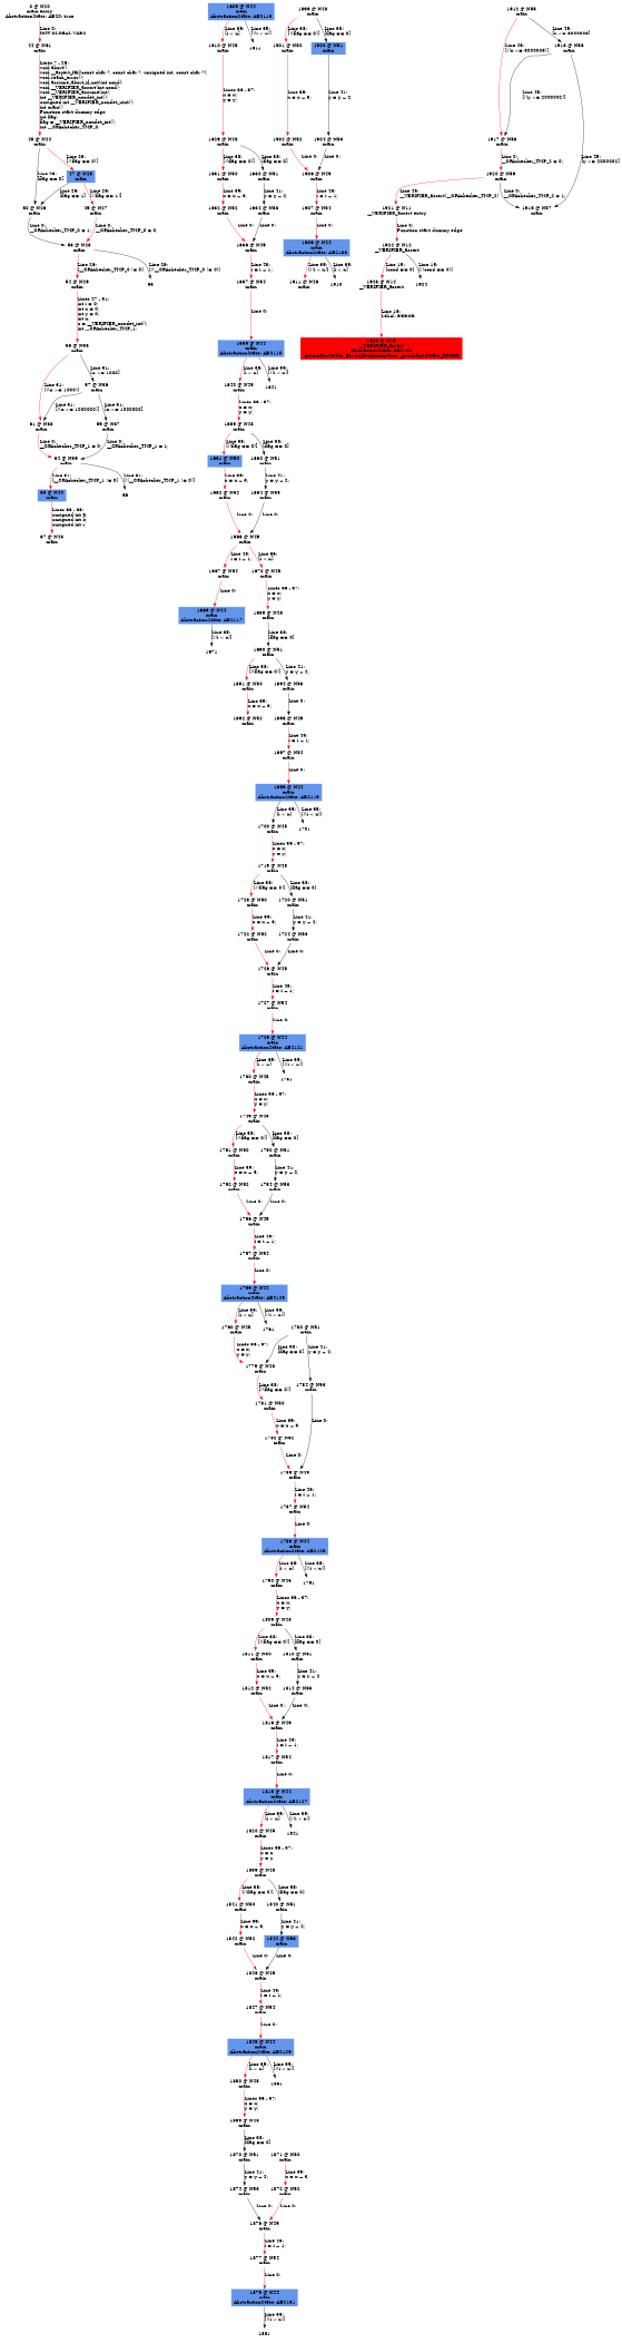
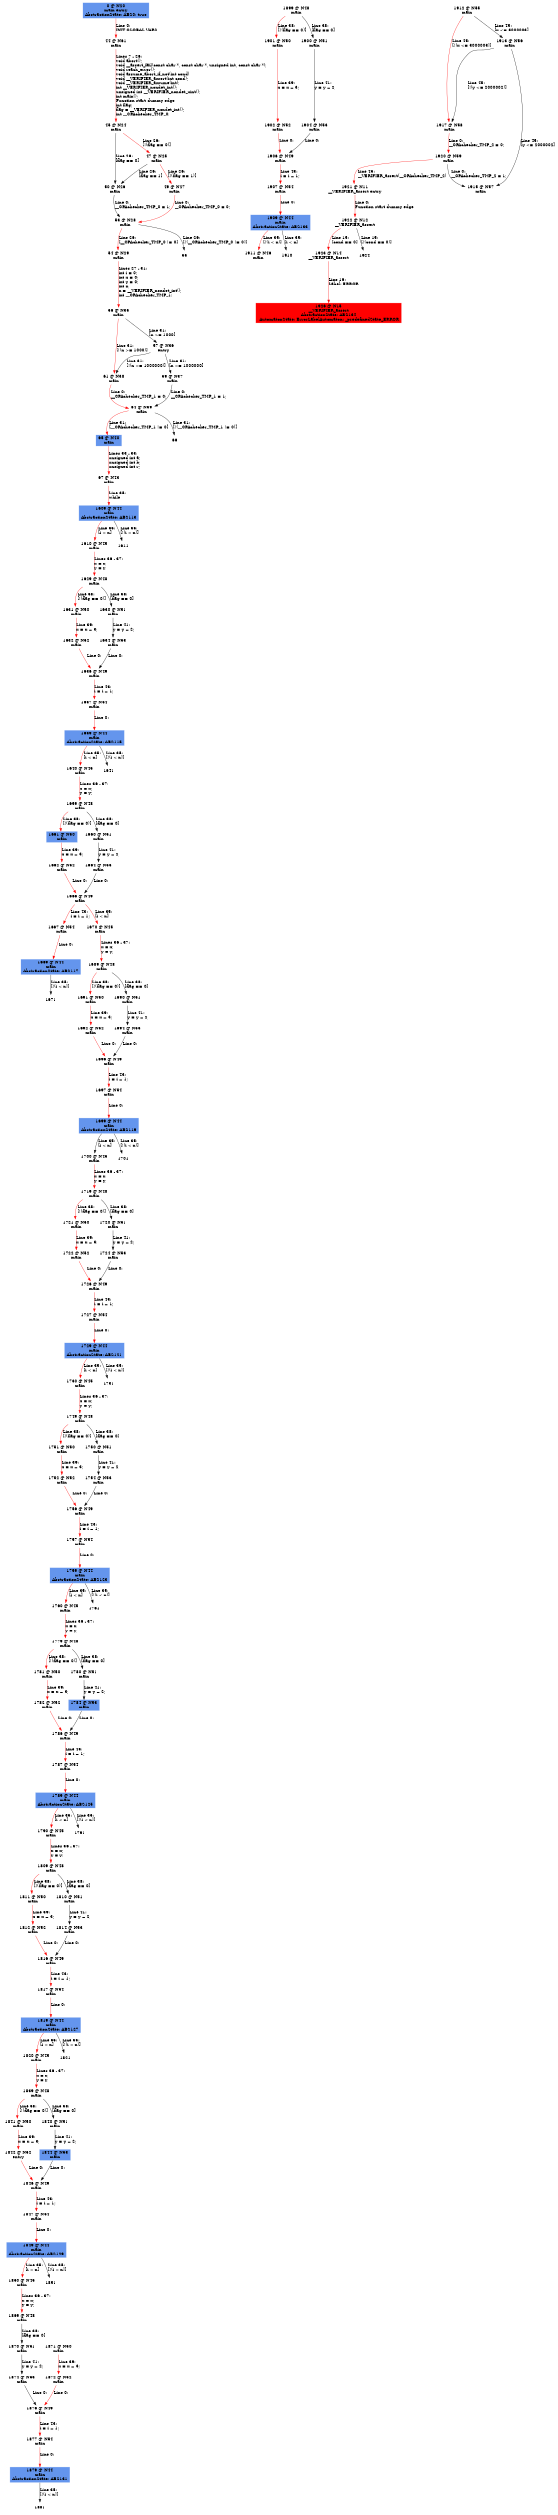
  digraph {
    node [color=white shape=box style=filled]
    edge [color=red]
-   n1 [fillcolor=white label="0 @ N20\nmain entry\nAbstractionState: ABS0: true\n"]
+   n1 [fillcolor=cornflowerblue label="0 @ N20\nmain entry\nAbstractionState: ABS0: true\n"]
    n2 [label="44 @ N61\nmain\n"]
    n3 [label="45 @ N24\nmain\n"]
    n4 [label="50 @ N26\nmain\n"]
-   n5 [label="47 @ N25\nmain\n" fillcolor=cornflowerblue]
+   n5 [label="47 @ N25\nmain\n"]
    n6 [label="53 @ N28\nmain\n"]
    n7 [label="49 @ N27\nmain\n"]
    n8 [label="54 @ N29\nmain\n"]
    55
    n10 [label="56 @ N35\nmain\n"]
    n11 [label="61 @ N38\nmain\n"]
-   n12 [label="57 @ N36\nmain\n"]
+   n12 [label="57 @ N36\nentry\n"]
    n13 [label="64 @ N39\nmain\n"]
    n14 [label="59 @ N37\nmain\n"]
    n15 [fillcolor=cornflowerblue label="65 @ N40\nmain\n"]
    66
    n17 [label="67 @ N43\nmain\n"]
    n18 [fillcolor=cornflowerblue label="1609 @ N44\nmain\nAbstractionState: ABS113\n"]
    n19 [label="1610 @ N45\nmain\n"]
    1611
    n21 [label="1629 @ N48\nmain\n"]
    n22 [label="1631 @ N50\nmain\n"]
    n23 [label="1630 @ N51\nmain\n"]
    n24 [label="1632 @ N52\nmain\n"]
    n25 [label="1634 @ N53\nmain\n"]
    n26 [label="1636 @ N49\nmain\n"]
    n27 [label="1637 @ N54\nmain\n"]
    n28 [fillcolor=cornflowerblue label="1639 @ N44\nmain\nAbstractionState: ABS115\n"]
    n29 [label="1640 @ N45\nmain\n"]
    1641
    n31 [label="1659 @ N48\nmain\n"]
    n32 [fillcolor=cornflowerblue label="1661 @ N50\nmain\n"]
    n33 [label="1660 @ N51\nmain\n"]
    n34 [label="1662 @ N52\nmain\n"]
    n35 [label="1664 @ N53\nmain\n"]
    n36 [label="1666 @ N49\nmain\n"]
    n37 [label="1667 @ N54\nmain\n"]
    n38 [label="1670 @ N45\nmain\n"]
    n39 [fillcolor=cornflowerblue label="1669 @ N44\nmain\nAbstractionState: ABS117\n"]
    1671
    n41 [label="1689 @ N48\nmain\n"]
    n42 [label="1691 @ N50\nmain\n"]
    n43 [label="1690 @ N51\nmain\n"]
    n44 [label="1692 @ N52\nmain\n"]
    n45 [label="1694 @ N53\nmain\n"]
    n46 [label="1696 @ N49\nmain\n"]
    n47 [label="1697 @ N54\nmain\n"]
    n48 [fillcolor=cornflowerblue label="1699 @ N44\nmain\nAbstractionState: ABS119\n"]
    n49 [label="1700 @ N45\nmain\n"]
    1701
    n51 [label="1719 @ N48\nmain\n"]
-   n52 [label="1728 @ N50\nmain\n"]
+   n52 [label="1721 @ N50\nmain\n"]
    n53 [label="1720 @ N51\nmain\n"]
    n54 [label="1722 @ N52\nmain\n"]
    n55 [label="1724 @ N53\nmain\n"]
    n56 [label="1726 @ N49\nmain\n"]
    n57 [label="1727 @ N54\nmain\n"]
    n58 [fillcolor=cornflowerblue label="1729 @ N44\nmain\nAbstractionState: ABS121\n"]
    n59 [label="1730 @ N45\nmain\n"]
    1731
    n61 [label="1749 @ N48\nmain\n"]
    n62 [label="1751 @ N50\nmain\n"]
    n63 [label="1750 @ N51\nmain\n"]
    n64 [label="1752 @ N52\nmain\n"]
    n65 [label="1754 @ N53\nmain\n"]
    n66 [label="1756 @ N49\nmain\n"]
    n67 [label="1757 @ N54\nmain\n"]
    n68 [fillcolor=cornflowerblue label="1759 @ N44\nmain\nAbstractionState: ABS123\n"]
    n69 [label="1760 @ N45\nmain\n"]
    1761
    n71 [label="1779 @ N48\nmain\n"]
    n72 [label="1781 @ N50\nmain\n"]
    n73 [label="1780 @ N51\nmain\n"]
    n74 [label="1782 @ N52\nmain\n"]
-   n75 [label="1784 @ N53\nmain\n"]
+   n75 [label="1784 @ N53\nmain\n" fillcolor=cornflowerblue]
    n76 [label="1786 @ N49\nmain\n"]
    n77 [label="1787 @ N54\nmain\n"]
    n78 [fillcolor=cornflowerblue label="1789 @ N44\nmain\nAbstractionState: ABS125\n"]
    n79 [label="1790 @ N45\nmain\n"]
    1791
    n81 [label="1809 @ N48\nmain\n"]
    n82 [label="1811 @ N50\nmain\n"]
    n83 [label="1810 @ N51\nmain\n"]
    n84 [label="1812 @ N52\nmain\n"]
    n85 [label="1814 @ N53\nmain\n"]
    n86 [label="1816 @ N49\nmain\n"]
    n87 [label="1817 @ N54\nmain\n"]
    n88 [fillcolor=cornflowerblue label="1819 @ N44\nmain\nAbstractionState: ABS127\n"]
    n89 [label="1820 @ N45\nmain\n"]
    1821
    n91 [label="1839 @ N48\nmain\n"]
    n92 [label="1841 @ N50\nmain\n"]
    n93 [label="1840 @ N51\nmain\n"]
-   n94 [label="1842 @ N52\nmain\n"]
+   n94 [label="1842 @ N52\nentry\n"]
    n95 [fillcolor=cornflowerblue label="1844 @ N53\nmain\n"]
    n96 [label="1846 @ N49\nmain\n"]
    n97 [label="1847 @ N54\nmain\n"]
    n98 [fillcolor=cornflowerblue label="1849 @ N44\nmain\nAbstractionState: ABS129\n"]
    n99 [label="1850 @ N45\nmain\n"]
    1851
    n101 [label="1869 @ N48\nmain\n"]
    n102 [label="1870 @ N51\nmain\n"]
    n103 [label="1871 @ N50\nmain\n"]
    n104 [label="1872 @ N52\nmain\n"]
    n105 [label="1874 @ N53\nmain\n"]
    n106 [label="1876 @ N49\nmain\n"]
    n107 [label="1877 @ N54\nmain\n"]
    n108 [fillcolor=cornflowerblue label="1879 @ N44\nmain\nAbstractionState: ABS131\n"]
    1881
    n110 [label="1899 @ N48\nmain\n"]
    n111 [label="1901 @ N50\nmain\n"]
-   n112 [label="1900 @ N51\nmain\n" fillcolor=cornflowerblue]
+   n112 [label="1900 @ N51\nmain\n"]
    n113 [label="1902 @ N52\nmain\n"]
    n114 [label="1904 @ N53\nmain\n"]
    n115 [label="1906 @ N49\nmain\n"]
    n116 [label="1907 @ N54\nmain\n"]
    n117 [fillcolor=cornflowerblue label="1909 @ N44\nmain\nAbstractionState: ABS133\n"]
    n118 [label="1911 @ N46\nmain\n"]
    1910
    n120 [label="1912 @ N55\nmain\n"]
    n121 [label="1917 @ N58\nmain\n"]
    n122 [label="1913 @ N56\nmain\n"]
    n123 [label="1920 @ N59\nmain\n"]
    n124 [label="1915 @ N57\nmain\n"]
    n125 [label="1921 @ N11\n__VERIFIER_assert entry\n"]
    n126 [label="1922 @ N12\n__VERIFIER_assert\n"]
    n127 [label="1923 @ N14\n__VERIFIER_assert\n"]
    1924
    n129 [fillcolor=red label="1926 @ N15\n__VERIFIER_assert\nAbstractionState: ABS134\n AutomatonState: ErrorLabelAutomaton: _predefinedState_ERROR\n"]
    n1 -> n2 [label="Line 0: \lINIT GLOBAL VARS\l"]
    n2 -> n3 [label="Lines 7 - 26: \lvoid abort();\lvoid __assert_fail(const char *, const char *, unsigned int, const char *);\lvoid reach_error();\lvoid assume_abort_if_not(int cond);\lvoid __VERIFIER_assert(int cond);\lvoid __VERIFIER_assume(int);\lint __VERIFIER_nondet_int();\lunsigned int __VERIFIER_nondet_uint();\lint main();\lFunction start dummy edge\lint flag;\lflag = __VERIFIER_nondet_int();\lint __CPAchecker_TMP_0;\l"]
    n3 -> n4 [label="Line 26: \l[flag == 0]\l" color=""]
    n3 -> n5 [label="Line 26: \l[!(flag == 0)]\l"]
    n4 -> n6 [label="Line 0: \l__CPAchecker_TMP_0 = 1;\l" color=""]
    n5 -> n4 [label="Line 26: \l[flag == 1]\l" color=""]
    n5 -> n7 [label="Line 26: \l[!(flag == 1)]\l"]
    n6 -> n8 [label="Line 26: \l[__CPAchecker_TMP_0 != 0]\l"]
    n6 -> 55 [label="Line 26: \l[!(__CPAchecker_TMP_0 != 0)]\l" color=""]
    n7 -> n6 [label="Line 0: \l__CPAchecker_TMP_0 = 0;\l"]
    n8 -> n10 [label="Lines 27 - 31: \lint i = 0;\lint x = 0;\lint y = 0;\lint n;\ln = __VERIFIER_nondet_int();\lint __CPAchecker_TMP_1;\l"]
    n10 -> n11 [label="Line 31: \l[!(n >= 1000)]\l"]
    n10 -> n12 [label="Line 31: \l[n >= 1000]\l" color=""]
    n11 -> n13 [label="Line 0: \l__CPAchecker_TMP_1 = 0;\l"]
    n12 -> n11 [label="Line 31: \l[!(n <= 1000000)]\l" color=""]
    n12 -> n14 [label="Line 31: \l[n <= 1000000]\l" color=""]
    n13 -> n15 [label="Line 31: \l[__CPAchecker_TMP_1 != 0]\l"]
    n13 -> 66 [label="Line 31: \l[!(__CPAchecker_TMP_1 != 0)]\l" color=""]
    n14 -> n13 [label="Line 0: \l__CPAchecker_TMP_1 = 1;\l" color=""]
    n15 -> n17 [label="Lines 33 - 33: \lunsigned int a;\lunsigned int b;\lunsigned int r;\l"]
+   n17 -> n18 [label="Line 35: \lwhile\l"]
    n18 -> n19 [label="Line 35: \l[i < n]\l"]
    n18 -> 1611 [label="Line 35: \l[!(i < n)]\l" color=""]
    n19 -> n21 [label="Lines 36 - 37: \lx = x;\ly = y;\l"]
    n21 -> n22 [label="Line 38: \l[!(flag == 0)]\l"]
    n21 -> n23 [label="Line 38: \l[flag == 0]\l" color=""]
    n22 -> n24 [label="Line 39: \lx = x + 3;\l"]
    n23 -> n25 [label="Line 41: \ly = y + 2;\l" color=""]
    n24 -> n26 [label="Line 0: \l\l"]
    n25 -> n26 [label="Line 0: \l\l" color=""]
    n26 -> n27 [label="Line 43: \li = i + 1;\l"]
    n27 -> n28 [label="Line 0: \l\l"]
    n28 -> n29 [label="Line 35: \l[i < n]\l"]
    n28 -> 1641 [label="Line 35: \l[!(i < n)]\l" color=""]
    n29 -> n31 [label="Lines 36 - 37: \lx = x;\ly = y;\l"]
    n31 -> n32 [label="Line 38: \l[!(flag == 0)]\l"]
    n31 -> n33 [label="Line 38: \l[flag == 0]\l" color=""]
    n32 -> n34 [label="Line 39: \lx = x + 3;\l"]
    n33 -> n35 [label="Line 41: \ly = y + 2;\l" color=""]
    n34 -> n36 [label="Line 0: \l\l"]
    n35 -> n36 [label="Line 0: \l\l" color=""]
    n36 -> n37 [label="Line 43: \li = i + 1;\l"]
    n36 -> n38 [label="Line 35: \l[i < n]\l"]
    n37 -> n39 [label="Line 0: \l\l"]
    n38 -> n41 [label="Lines 36 - 37: \lx = x;\ly = y;\l"]
    n39 -> 1671 [label="Line 35: \l[!(i < n)]\l" color=""]
-   n43 -> n42 [label="Line 38: \l[!(flag == 0)]\l"]
+   n41 -> n42 [label="Line 38: \l[!(flag == 0)]\l"]
    n41 -> n43 [label="Line 38: \l[flag == 0]\l" color=""]
    n42 -> n44 [label="Line 39: \lx = x + 3;\l"]
    n43 -> n45 [label="Line 41: \ly = y + 2;\l" color=""]
+   n44 -> n46 [label="Line 0: \l\l"]
    n45 -> n46 [label="Line 0: \l\l" color=""]
    n46 -> n47 [label="Line 43: \li = i + 1;\l"]
    n47 -> n48 [label="Line 0: \l\l"]
    n48 -> n49 [color=black label="Line 35: \l[i < n]\l"]
    n48 -> 1701 [label="Line 35: \l[!(i < n)]\l" color=""]
    n49 -> n51 [label="Lines 36 - 37: \lx = x;\ly = y;\l"]
    n51 -> n52 [label="Line 38: \l[!(flag == 0)]\l"]
    n51 -> n53 [label="Line 38: \l[flag == 0]\l" color=""]
    n52 -> n54 [label="Line 39: \lx = x + 3;\l"]
    n53 -> n55 [label="Line 41: \ly = y + 2;\l" color=""]
    n54 -> n56 [label="Line 0: \l\l"]
    n55 -> n56 [label="Line 0: \l\l" color=""]
    n56 -> n57 [label="Line 43: \li = i + 1;\l"]
    n57 -> n58 [label="Line 0: \l\l"]
    n58 -> n59 [label="Line 35: \l[i < n]\l"]
    n58 -> 1731 [label="Line 35: \l[!(i < n)]\l" color=""]
    n59 -> n61 [label="Lines 36 - 37: \lx = x;\ly = y;\l"]
    n61 -> n62 [label="Line 38: \l[!(flag == 0)]\l"]
    n61 -> n63 [label="Line 38: \l[flag == 0]\l" color=""]
    n62 -> n64 [label="Line 39: \lx = x + 3;\l"]
    n63 -> n65 [label="Line 41: \ly = y + 2;\l" color=""]
    n64 -> n66 [label="Line 0: \l\l"]
    n65 -> n66 [label="Line 0: \l\l" color=""]
    n66 -> n67 [label="Line 43: \li = i + 1;\l"]
    n67 -> n68 [label="Line 0: \l\l"]
    n68 -> n69 [label="Line 35: \l[i < n]\l"]
    n68 -> 1761 [label="Line 35: \l[!(i < n)]\l" color=""]
    n69 -> n71 [label="Lines 36 - 37: \lx = x;\ly = y;\l"]
    n71 -> n72 [label="Line 38: \l[!(flag == 0)]\l"]
-   n73 -> n71 [label="Line 38: \l[flag == 0]\l" color=""]
+   n71 -> n73 [label="Line 38: \l[flag == 0]\l" color=""]
    n72 -> n74 [label="Line 39: \lx = x + 3;\l"]
    n73 -> n75 [label="Line 41: \ly = y + 2;\l" color=""]
    n74 -> n76 [label="Line 0: \l\l"]
    n75 -> n76 [label="Line 0: \l\l" color=""]
    n76 -> n77 [label="Line 43: \li = i + 1;\l"]
    n77 -> n78 [label="Line 0: \l\l"]
    n78 -> n79 [label="Line 35: \l[i < n]\l"]
    n78 -> 1791 [label="Line 35: \l[!(i < n)]\l" color=""]
    n79 -> n81 [label="Lines 36 - 37: \lx = x;\ly = y;\l"]
    n81 -> n82 [label="Line 38: \l[!(flag == 0)]\l"]
    n81 -> n83 [label="Line 38: \l[flag == 0]\l" color=""]
    n82 -> n84 [label="Line 39: \lx = x + 3;\l"]
    n83 -> n85 [label="Line 41: \ly = y + 2;\l" color=""]
    n84 -> n86 [label="Line 0: \l\l"]
    n85 -> n86 [label="Line 0: \l\l" color=""]
    n86 -> n87 [label="Line 43: \li = i + 1;\l"]
    n87 -> n88 [label="Line 0: \l\l"]
    n88 -> n89 [label="Line 35: \l[i < n]\l"]
    n88 -> 1821 [label="Line 35: \l[!(i < n)]\l" color=""]
    n89 -> n91 [label="Lines 36 - 37: \lx = x;\ly = y;\l"]
    n91 -> n92 [label="Line 38: \l[!(flag == 0)]\l"]
    n91 -> n93 [label="Line 38: \l[flag == 0]\l" color=""]
    n92 -> n94 [label="Line 39: \lx = x + 3;\l"]
    n93 -> n95 [label="Line 41: \ly = y + 2;\l" color=""]
    n94 -> n96 [label="Line 0: \l\l"]
    n95 -> n96 [label="Line 0: \l\l" color=""]
    n96 -> n97 [label="Line 43: \li = i + 1;\l"]
    n97 -> n98 [label="Line 0: \l\l"]
    n98 -> n99 [label="Line 35: \l[i < n]\l"]
    n98 -> 1851 [label="Line 35: \l[!(i < n)]\l" color=""]
    n99 -> n101 [label="Lines 36 - 37: \lx = x;\ly = y;\l"]
    n101 -> n102 [label="Line 38: \l[flag == 0]\l" color=""]
    n102 -> n105 [label="Line 41: \ly = y + 2;\l" color=""]
    n103 -> n104 [label="Line 39: \lx = x + 3;\l"]
    n104 -> n106 [label="Line 0: \l\l"]
    n105 -> n106 [label="Line 0: \l\l" color=""]
    n106 -> n107 [label="Line 43: \li = i + 1;\l"]
    n107 -> n108 [label="Line 0: \l\l"]
    n108 -> 1881 [label="Line 35: \l[!(i < n)]\l" color=""]
    n110 -> n111 [label="Line 38: \l[!(flag == 0)]\l"]
    n110 -> n112 [label="Line 38: \l[flag == 0]\l" color=""]
    n111 -> n113 [label="Line 39: \lx = x + 3;\l"]
    n112 -> n114 [label="Line 41: \ly = y + 2;\l" color=""]
    n113 -> n115 [label="Line 0: \l\l"]
    n114 -> n115 [label="Line 0: \l\l" color=""]
    n115 -> n116 [label="Line 43: \li = i + 1;\l"]
    n116 -> n117 [label="Line 0: \l\l"]
    n117 -> n118 [label="Line 35: \l[!(i < n)]\l"]
    n117 -> 1910 [label="Line 35: \l[i < n]\l" color=""]
    n120 -> n121 [label="Line 45: \l[!(x <= 3000003)]\l"]
    n120 -> n122 [label="Line 45: \l[x <= 3000003]\l" color=""]
    n121 -> n123 [label="Line 0: \l__CPAchecker_TMP_2 = 0;\l"]
    n122 -> n121 [label="Line 45: \l[!(y <= 2000002)]\l" color=""]
    n122 -> n124 [label="Line 45: \l[y <= 2000002]\l" color=""]
    n123 -> n124 [label="Line 0: \l__CPAchecker_TMP_2 = 1;\l" color=""]
    n123 -> n125 [label="Line 45: \l__VERIFIER_assert(__CPAchecker_TMP_2)\l"]
    n125 -> n126 [label="Line 0: \lFunction start dummy edge\l"]
    n126 -> n127 [label="Line 15: \l[cond == 0]\l"]
    n126 -> 1924 [label="Line 15: \l[!(cond == 0)]\l" color=""]
    n127 -> n129 [label="Line 16: \lLabel: ERROR\l"]
  }
